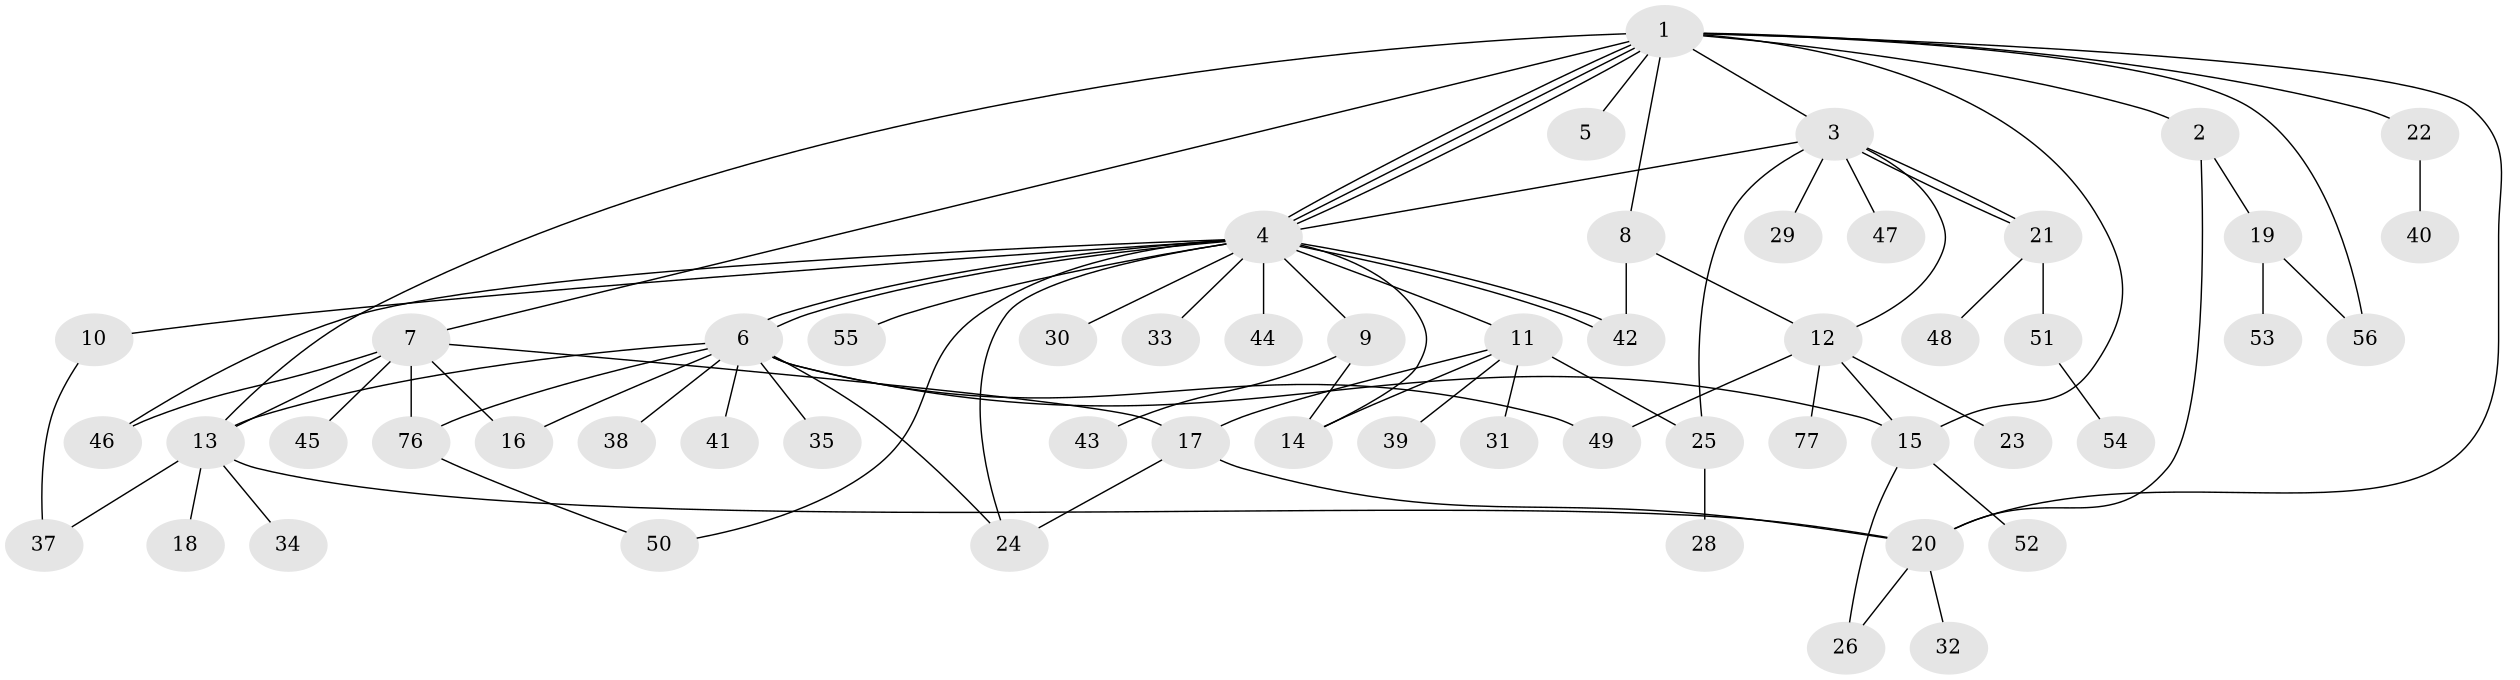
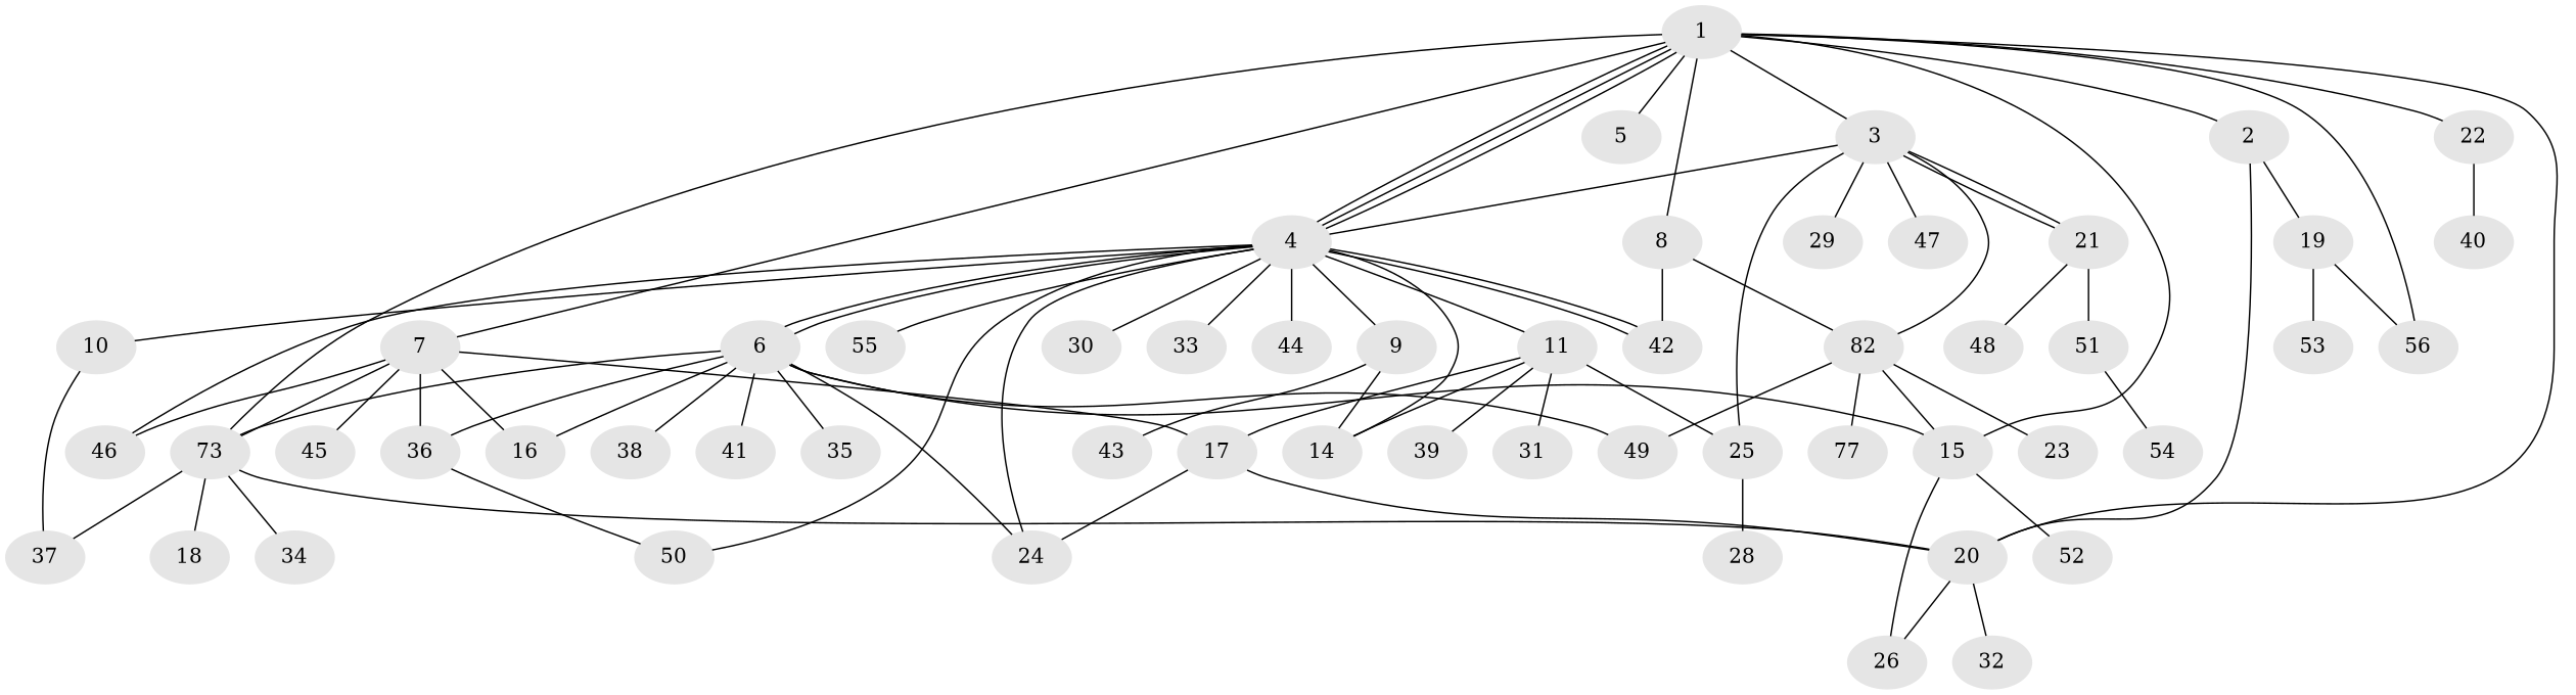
  graph {
    node [color=gray90 style=filled]
    1
    2
    3
    4
    5
    7
    8
-   13
+   13 [label=73]
    15
    20
    22
    56
    19
-   12
+   12 [label=82]
    21
    25
    29
    47
    6
    9
    10
    11
    14
    24
    30
    33
    42
    44
    46
    50
    55
    16
-   36 [label=76]
+   36
    17
    45
    37
    18
    34
    26
    52
    32
    40
    53
    23
    n45 [label=77]
    49
    48
    51
    28
    35
    38
    41
    43
    31
    39
    54
    1 -- 2
    1 -- 3
    1 -- 4
    1 -- 4
    1 -- 4
    1 -- 5
    1 -- 7
    1 -- 8
    1 -- 13
    1 -- 15
    1 -- 20
    1 -- 22
    1 -- 56
    2 -- 20
    2 -- 19
    3 -- 4
    3 -- 12
    3 -- 21
    3 -- 21
    3 -- 25
    3 -- 29
    3 -- 47
    4 -- 6
    4 -- 6
    4 -- 9
    4 -- 10
    4 -- 11
    4 -- 14
    4 -- 24
    4 -- 30
    4 -- 33
    4 -- 42
    4 -- 42
    4 -- 44
    4 -- 46
    4 -- 50
    4 -- 55
    7 -- 13
    7 -- 46
    7 -- 16
    7 -- 36
    7 -- 17
    7 -- 45
    8 -- 12
    8 -- 42
    13 -- 20
    13 -- 37
    13 -- 18
    13 -- 34
    15 -- 26
    15 -- 52
    20 -- 26
    20 -- 32
    22 -- 40
    19 -- 56
    19 -- 53
    12 -- 15
    12 -- 23
    12 -- n45
    12 -- 49
    21 -- 48
    21 -- 51
    25 -- 28
    6 -- 13
    6 -- 15
    6 -- 24
    6 -- 16
    6 -- 36
    6 -- 49
    6 -- 35
    6 -- 38
    6 -- 41
    9 -- 14
    9 -- 43
    10 -- 37
    11 -- 25
    11 -- 14
    11 -- 17
    11 -- 31
    11 -- 39
    36 -- 50
    17 -- 20
    17 -- 24
    51 -- 54
  }
